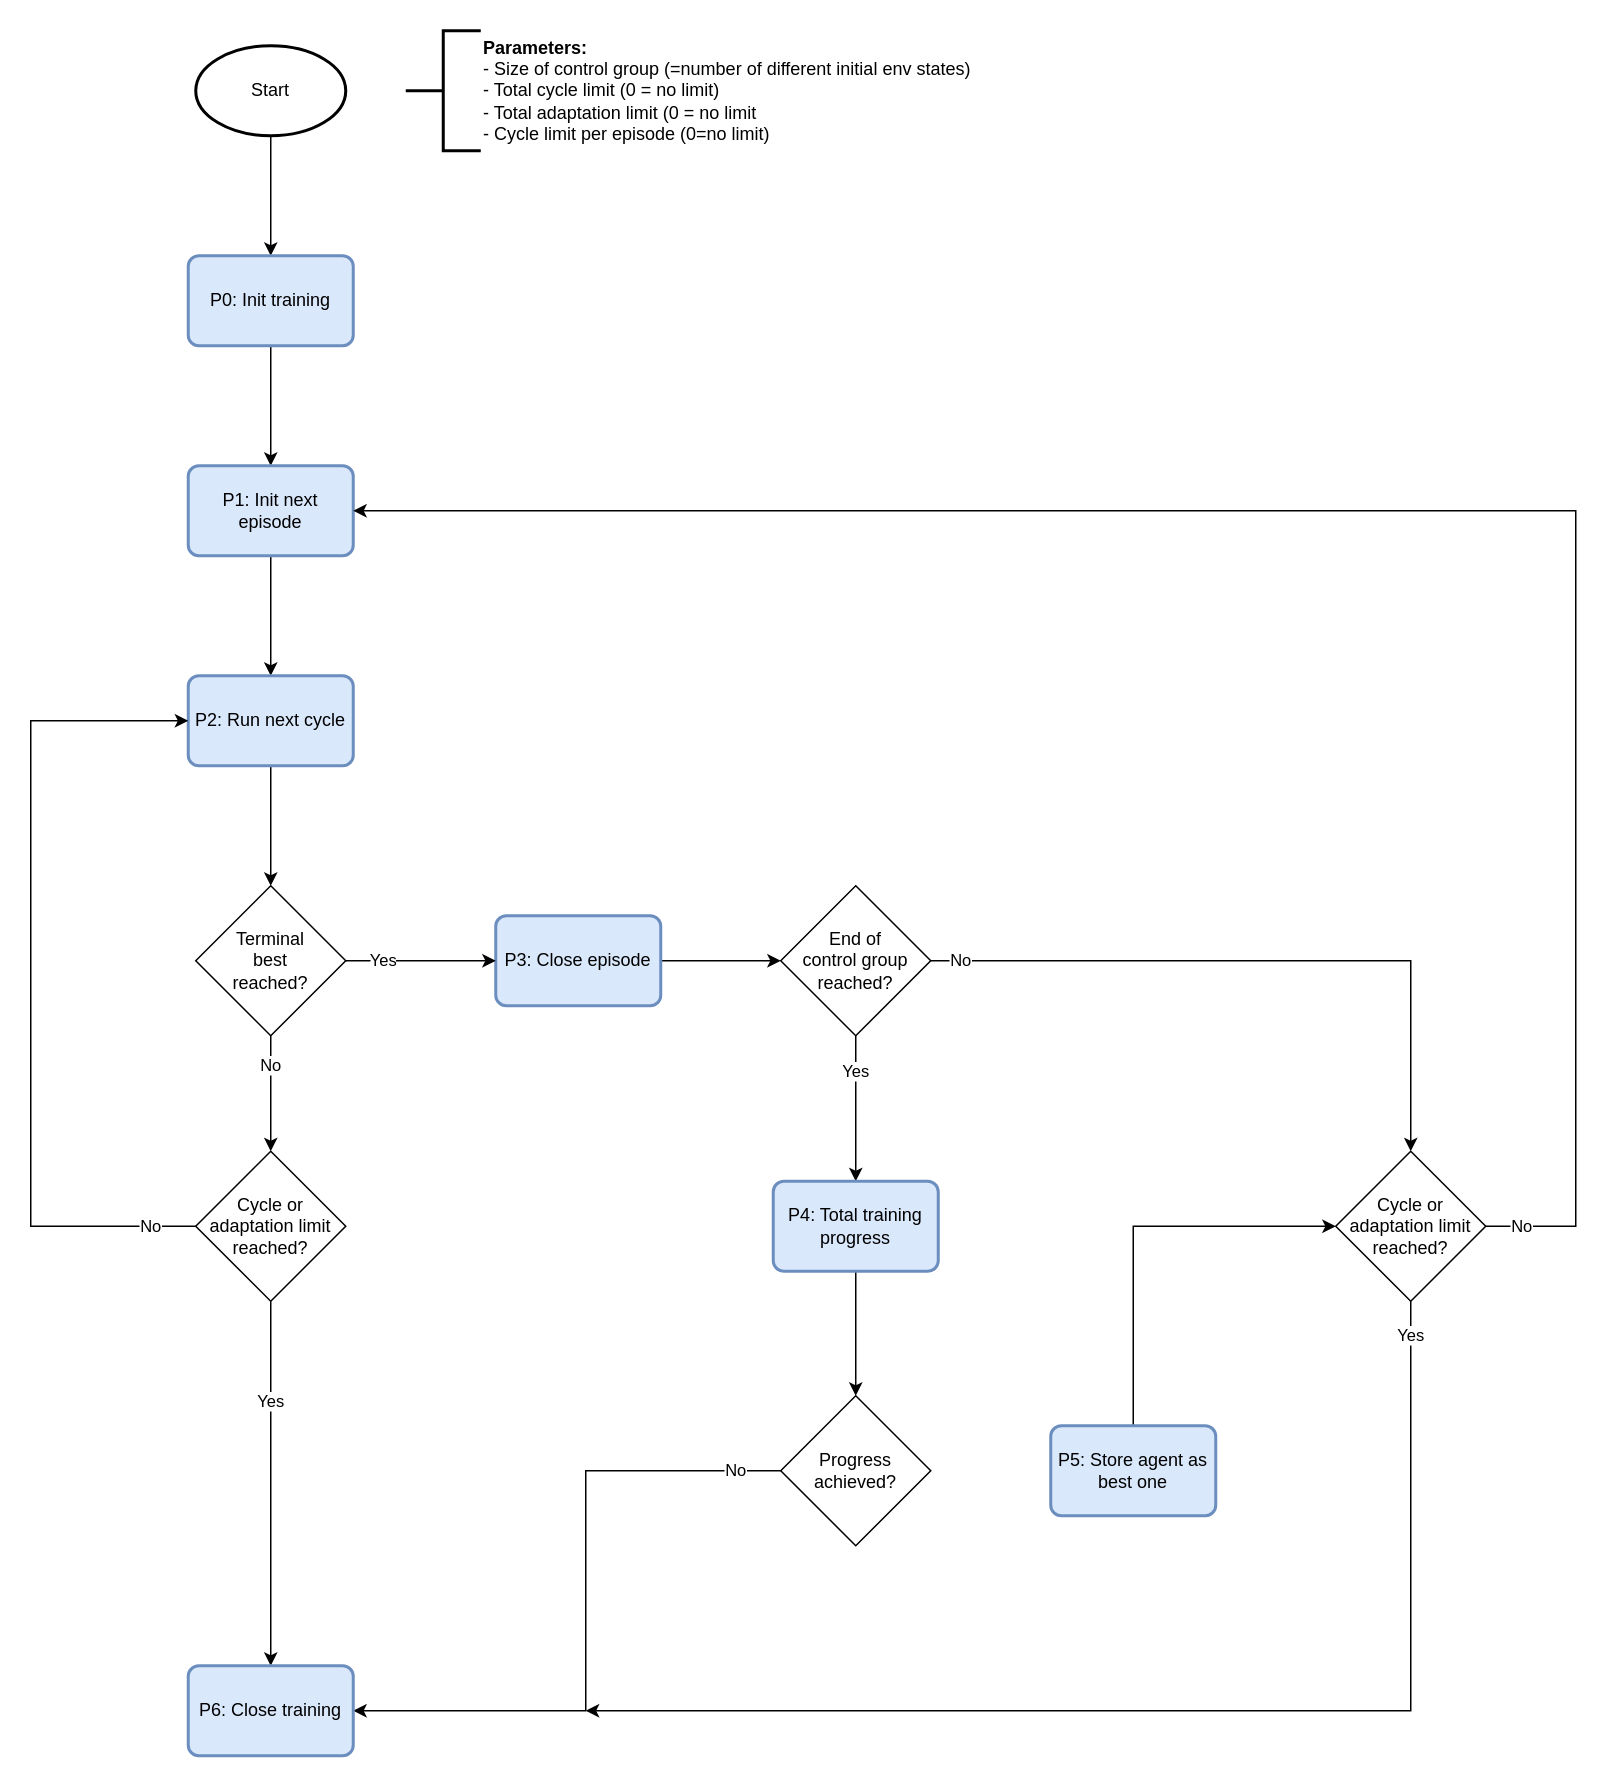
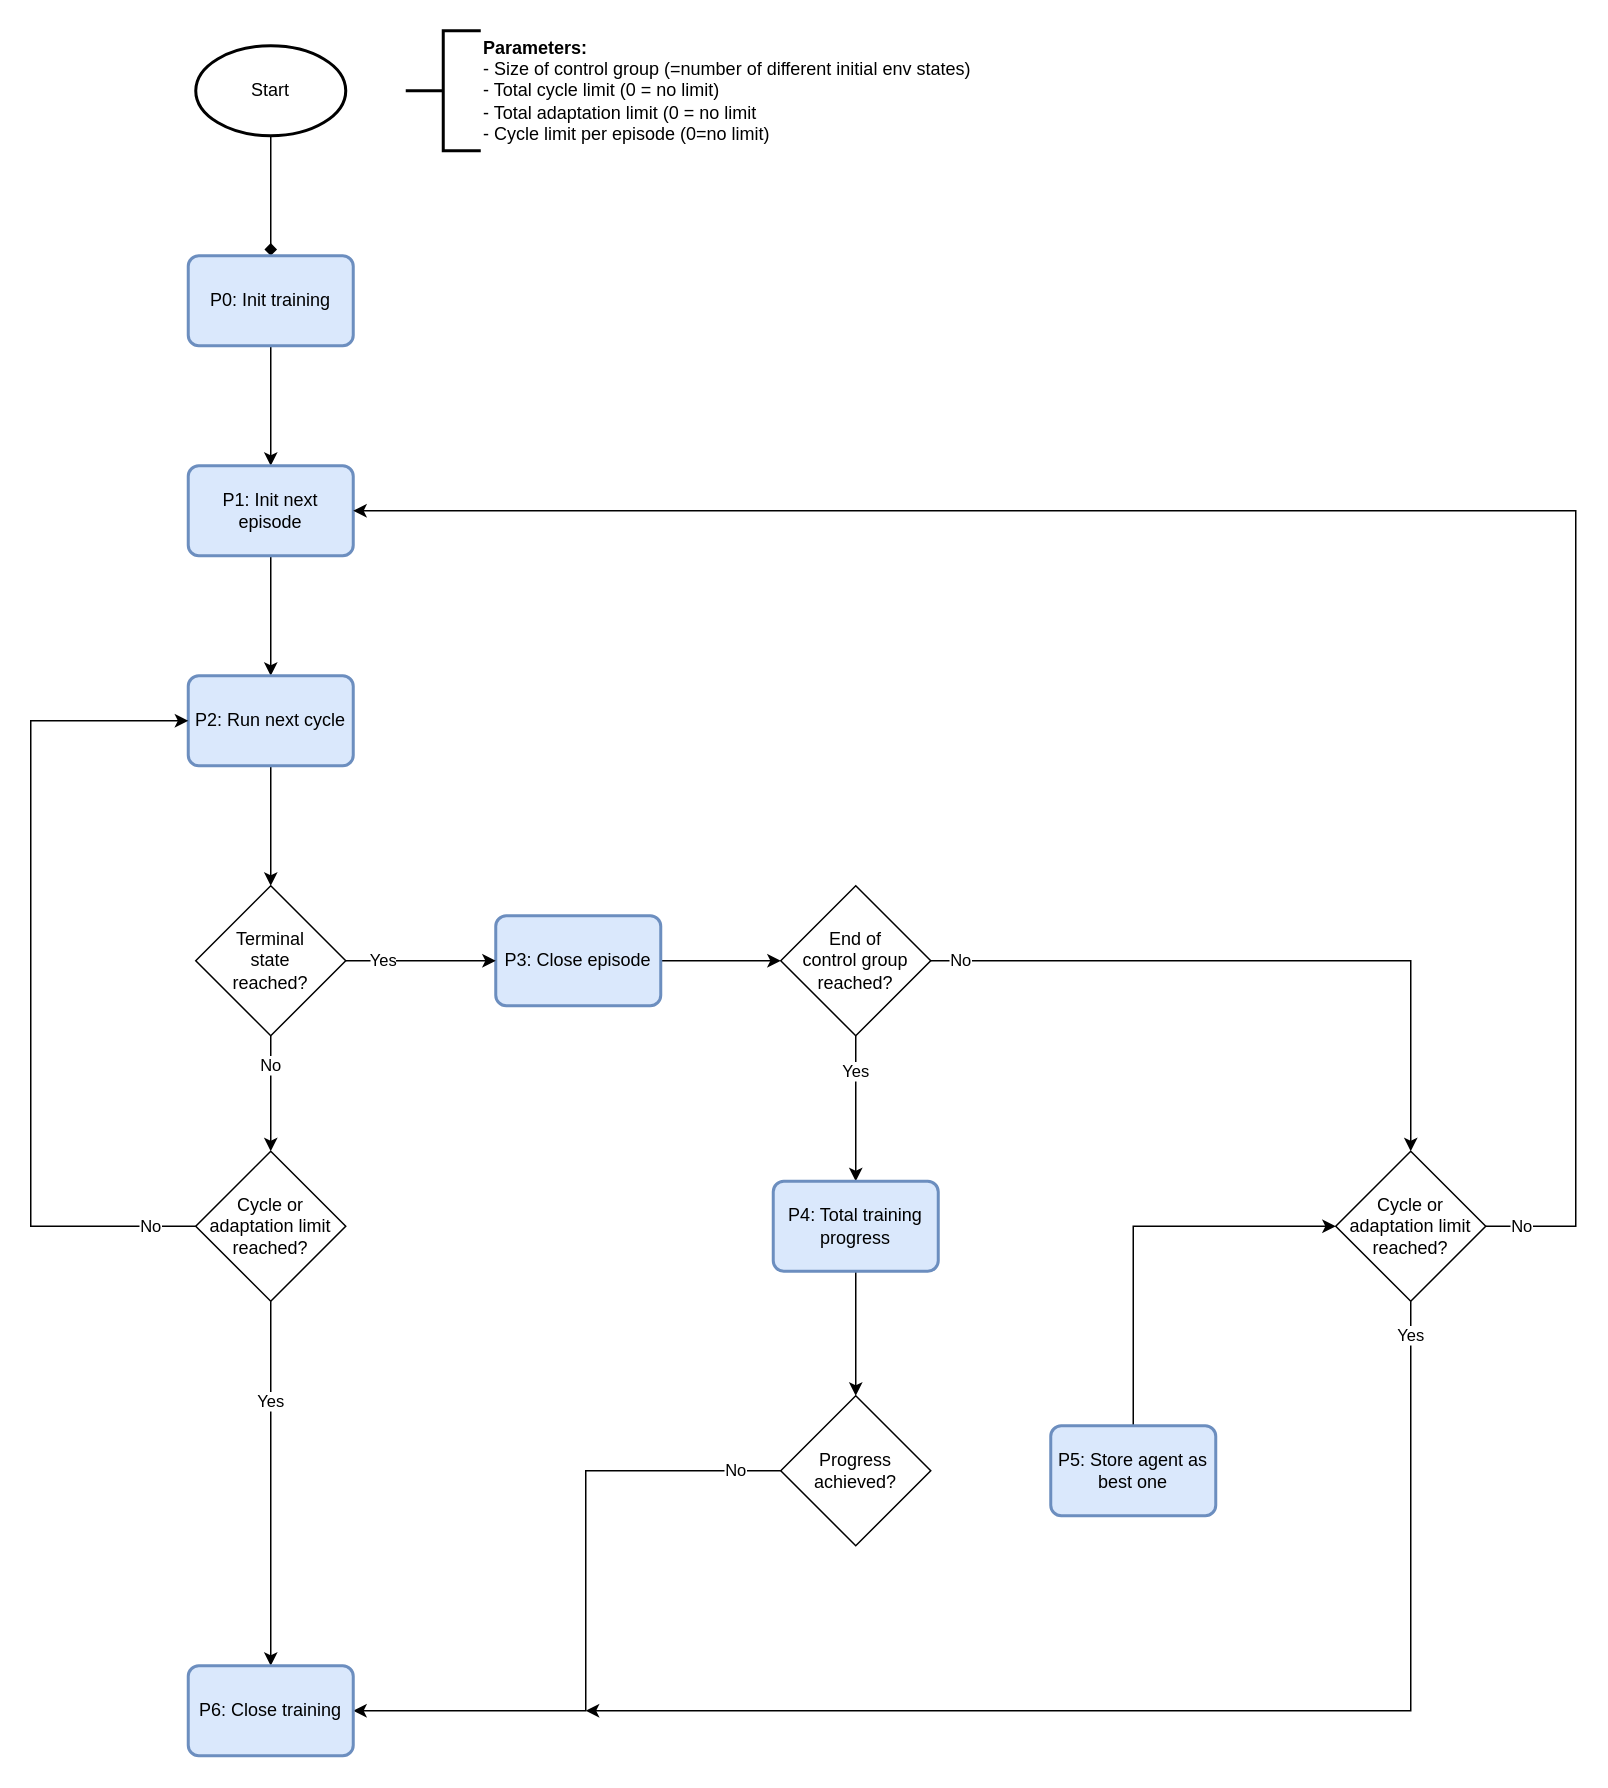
  <mxCell id="0" />
  <mxCell id="1" parent="0" />
- <mxCell id="2" value="" style="edgeStyle=orthogonalEdgeStyle;rounded=0;orthogonalLoop=1;jettySize=auto;html=1;" parent="1" source="3" target="5" edge="1"><mxGeometry relative="1" as="geometry" /></mxCell>
+ <mxCell id="2" value="" style="edgeStyle=orthogonalEdgeStyle;rounded=0;orthogonalLoop=1;jettySize=auto;html=1;endArrow=diamond;" parent="1" source="3" target="5" edge="1"><mxGeometry relative="1" as="geometry" /></mxCell>
  <mxCell id="3" value="Start" style="strokeWidth=2;html=1;shape=mxgraph.flowchart.start_1;whiteSpace=wrap;" parent="1" vertex="1"><mxGeometry x="130" y="30" width="100" height="60" as="geometry" /></mxCell>
  <mxCell id="4" value="" style="edgeStyle=orthogonalEdgeStyle;rounded=0;orthogonalLoop=1;jettySize=auto;html=1;" parent="1" source="5" target="7" edge="1"><mxGeometry relative="1" as="geometry" /></mxCell>
  <mxCell id="5" value="P0: Init training" style="rounded=1;whiteSpace=wrap;html=1;absoluteArcSize=1;arcSize=14;strokeWidth=2;fillColor=#dae8fc;strokeColor=#6c8ebf;" parent="1" vertex="1"><mxGeometry x="125" y="170" width="110" height="60" as="geometry" /></mxCell>
  <mxCell id="6" value="" style="edgeStyle=orthogonalEdgeStyle;rounded=0;orthogonalLoop=1;jettySize=auto;html=1;" parent="1" source="7" target="9" edge="1"><mxGeometry relative="1" as="geometry" /></mxCell>
  <mxCell id="7" value="P1: Init next episode" style="rounded=1;whiteSpace=wrap;html=1;absoluteArcSize=1;arcSize=14;strokeWidth=2;fillColor=#dae8fc;strokeColor=#6c8ebf;" parent="1" vertex="1"><mxGeometry x="125" y="310" width="110" height="60" as="geometry" /></mxCell>
  <mxCell id="8" value="" style="edgeStyle=orthogonalEdgeStyle;rounded=0;orthogonalLoop=1;jettySize=auto;html=1;" parent="1" source="9" target="17" edge="1"><mxGeometry relative="1" as="geometry" /></mxCell>
  <mxCell id="9" value="P2: Run next cycle" style="rounded=1;whiteSpace=wrap;html=1;absoluteArcSize=1;arcSize=14;strokeWidth=2;fillColor=#dae8fc;strokeColor=#6c8ebf;" parent="1" vertex="1"><mxGeometry x="125" y="450" width="110" height="60" as="geometry" /></mxCell>
  <mxCell id="10" value="Yes" style="edgeStyle=orthogonalEdgeStyle;rounded=0;orthogonalLoop=1;jettySize=auto;html=1;entryX=0.5;entryY=0;entryDx=0;entryDy=0;" parent="1" source="12" target="25" edge="1"><mxGeometry x="-0.446" relative="1" as="geometry"><mxPoint x="200" y="1060" as="targetPoint" /><Array as="points" /><mxPoint as="offset" /></mxGeometry></mxCell>
  <mxCell id="11" value="No" style="edgeStyle=orthogonalEdgeStyle;rounded=0;orthogonalLoop=1;jettySize=auto;html=1;entryX=0;entryY=0.5;entryDx=0;entryDy=0;exitX=0;exitY=0.5;exitDx=0;exitDy=0;" parent="1" source="12" target="9" edge="1"><mxGeometry x="-0.891" relative="1" as="geometry"><mxPoint x="125" y="817" as="sourcePoint" /><Array as="points"><mxPoint x="20" y="817" /><mxPoint x="20" y="480" /></Array><mxPoint as="offset" /></mxGeometry></mxCell>
  <mxCell id="12" value="Cycle or adaptation limit reached?" style="rhombus;whiteSpace=wrap;html=1;" parent="1" vertex="1"><mxGeometry x="130" y="767" width="100" height="100" as="geometry" /></mxCell>
  <mxCell id="13" value="" style="edgeStyle=orthogonalEdgeStyle;rounded=0;orthogonalLoop=1;jettySize=auto;html=1;" parent="1" source="14" target="20" edge="1"><mxGeometry relative="1" as="geometry" /></mxCell>
  <mxCell id="14" value="P3: Close episode" style="rounded=1;whiteSpace=wrap;html=1;absoluteArcSize=1;arcSize=14;strokeWidth=2;fillColor=#dae8fc;strokeColor=#6c8ebf;" parent="1" vertex="1"><mxGeometry x="330" y="610" width="110" height="60" as="geometry" /></mxCell>
  <mxCell id="15" value="Yes" style="edgeStyle=orthogonalEdgeStyle;rounded=0;orthogonalLoop=1;jettySize=auto;html=1;" parent="1" source="17" target="14" edge="1"><mxGeometry x="-0.5" relative="1" as="geometry"><mxPoint as="offset" /></mxGeometry></mxCell>
  <mxCell id="16" value="No" style="edgeStyle=orthogonalEdgeStyle;rounded=0;orthogonalLoop=1;jettySize=auto;html=1;" parent="1" source="17" target="12" edge="1"><mxGeometry x="-0.48" relative="1" as="geometry"><Array as="points"><mxPoint x="180" y="710" /><mxPoint x="180" y="710" /></Array><mxPoint as="offset" /></mxGeometry></mxCell>
- <mxCell id="17" value="Terminal&lt;br&gt;best &lt;br&gt;reached?" style="rhombus;whiteSpace=wrap;html=1;" parent="1" vertex="1"><mxGeometry x="130" y="590" width="100" height="100" as="geometry" /></mxCell>
+ <mxCell id="17" value="Terminal&lt;br&gt;state &lt;br&gt;reached?" style="rhombus;whiteSpace=wrap;html=1;" parent="1" vertex="1"><mxGeometry x="130" y="590" width="100" height="100" as="geometry" /></mxCell>
  <mxCell id="18" value="Yes" style="edgeStyle=orthogonalEdgeStyle;rounded=0;orthogonalLoop=1;jettySize=auto;html=1;exitX=0.5;exitY=1;exitDx=0;exitDy=0;" parent="1" source="20" target="22" edge="1"><mxGeometry x="-0.5" relative="1" as="geometry"><mxPoint as="offset" /></mxGeometry></mxCell>
  <mxCell id="19" value="No" style="edgeStyle=orthogonalEdgeStyle;rounded=0;orthogonalLoop=1;jettySize=auto;html=1;entryX=0.5;entryY=0;entryDx=0;entryDy=0;" parent="1" source="20" target="28" edge="1"><mxGeometry x="-0.91" relative="1" as="geometry"><mxPoint as="offset" /></mxGeometry></mxCell>
  <mxCell id="20" value="End of&lt;br&gt;control group &lt;br&gt;reached?" style="rhombus;whiteSpace=wrap;html=1;" parent="1" vertex="1"><mxGeometry x="520" y="590" width="100" height="100" as="geometry" /></mxCell>
  <mxCell id="21" value="" style="edgeStyle=orthogonalEdgeStyle;rounded=0;orthogonalLoop=1;jettySize=auto;html=1;" parent="1" source="22" target="24" edge="1"><mxGeometry relative="1" as="geometry" /></mxCell>
  <mxCell id="22" value="P4: Total training progress" style="rounded=1;whiteSpace=wrap;html=1;absoluteArcSize=1;arcSize=14;strokeWidth=2;fillColor=#dae8fc;strokeColor=#6c8ebf;" parent="1" vertex="1"><mxGeometry x="515" y="787" width="110" height="60" as="geometry" /></mxCell>
  <mxCell id="23" value="No" style="edgeStyle=orthogonalEdgeStyle;rounded=0;orthogonalLoop=1;jettySize=auto;html=1;entryX=1;entryY=0.5;entryDx=0;entryDy=0;exitX=0;exitY=0.5;exitDx=0;exitDy=0;" parent="1" source="24" target="25" edge="1"><mxGeometry x="-0.864" relative="1" as="geometry"><Array as="points"><mxPoint x="390" y="980" /><mxPoint x="390" y="1140" /></Array><mxPoint as="offset" /></mxGeometry></mxCell>
  <mxCell id="24" value="Progress&lt;br&gt;achieved?" style="rhombus;whiteSpace=wrap;html=1;" parent="1" vertex="1"><mxGeometry x="520" y="930" width="100" height="100" as="geometry" /></mxCell>
  <mxCell id="25" value="P6: Close training" style="rounded=1;whiteSpace=wrap;html=1;absoluteArcSize=1;arcSize=14;strokeWidth=2;fillColor=#dae8fc;strokeColor=#6c8ebf;" parent="1" vertex="1"><mxGeometry x="125" y="1110" width="110" height="60" as="geometry" /></mxCell>
  <mxCell id="26" value="No" style="edgeStyle=orthogonalEdgeStyle;rounded=0;orthogonalLoop=1;jettySize=auto;html=1;entryX=1;entryY=0.5;entryDx=0;entryDy=0;exitX=1;exitY=0.5;exitDx=0;exitDy=0;" parent="1" source="28" target="7" edge="1"><mxGeometry x="-0.965" relative="1" as="geometry"><mxPoint x="1130" y="580" as="sourcePoint" /><Array as="points"><mxPoint x="1050" y="817" /><mxPoint x="1050" y="340" /></Array><mxPoint as="offset" /></mxGeometry></mxCell>
  <mxCell id="27" value="Yes" style="edgeStyle=orthogonalEdgeStyle;rounded=0;orthogonalLoop=1;jettySize=auto;html=1;exitX=0.5;exitY=1;exitDx=0;exitDy=0;" parent="1" source="28" edge="1"><mxGeometry x="-0.945" relative="1" as="geometry"><mxPoint x="390" y="1140" as="targetPoint" /><Array as="points"><mxPoint x="940" y="1140" /></Array><mxPoint as="offset" /></mxGeometry></mxCell>
  <mxCell id="28" value="Cycle or adaptation limit reached?" style="rhombus;whiteSpace=wrap;html=1;" parent="1" vertex="1"><mxGeometry x="890" y="767" width="100" height="100" as="geometry" /></mxCell>
  <mxCell id="29" style="edgeStyle=orthogonalEdgeStyle;rounded=0;orthogonalLoop=1;jettySize=auto;html=1;entryX=0;entryY=0.5;entryDx=0;entryDy=0;exitX=0.5;exitY=0;exitDx=0;exitDy=0;" parent="1" source="30" target="28" edge="1"><mxGeometry relative="1" as="geometry" /></mxCell>
  <mxCell id="30" value="P5: Store agent as best one" style="rounded=1;whiteSpace=wrap;html=1;absoluteArcSize=1;arcSize=14;strokeWidth=2;fillColor=#dae8fc;strokeColor=#6c8ebf;" parent="1" vertex="1"><mxGeometry x="700" y="950" width="110" height="60" as="geometry" /></mxCell>
  <mxCell id="31" value="&lt;b&gt;Parameters:&lt;/b&gt;&lt;br&gt;- Size of control group (=number of different initial env states)&lt;br&gt;- Total cycle limit (0 = no limit)&lt;br&gt;- Total adaptation limit (0 = no limit&lt;br&gt;- Cycle limit per episode (0=no limit)" style="strokeWidth=2;html=1;shape=mxgraph.flowchart.annotation_2;align=left;labelPosition=right;pointerEvents=1;" parent="1" vertex="1"><mxGeometry x="270" y="20" width="50" height="80" as="geometry" /></mxCell>
